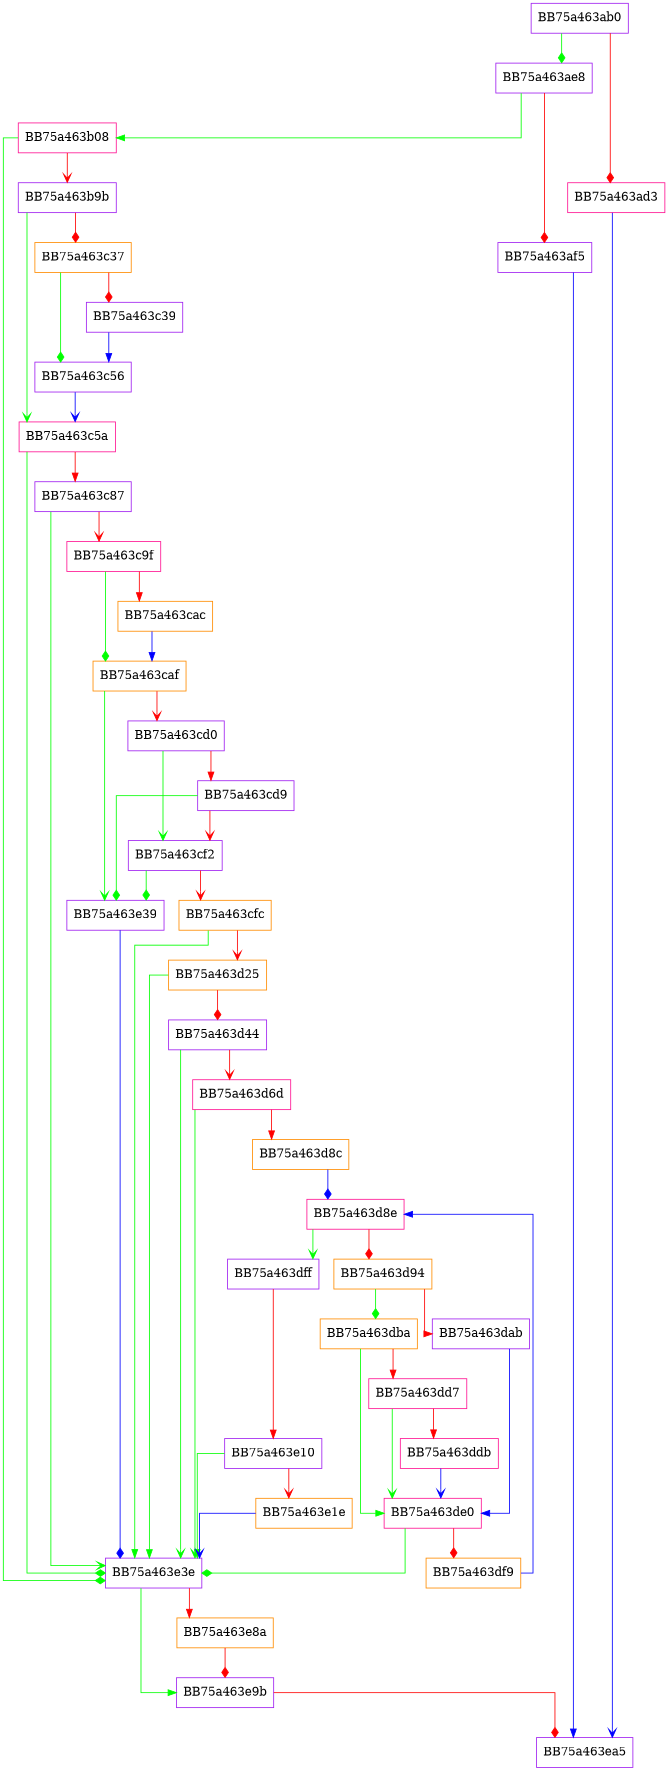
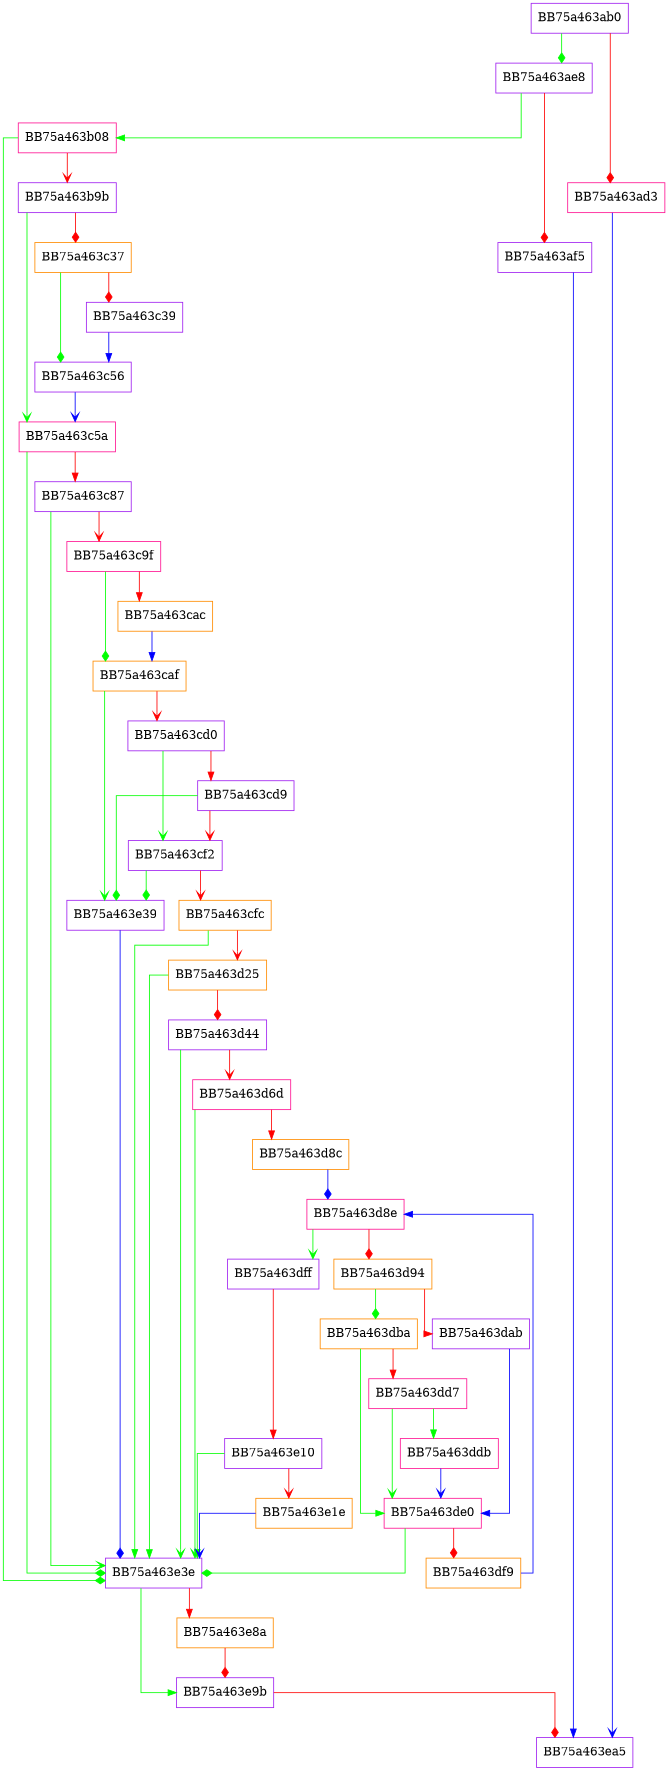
  digraph {
    fontname="DejaVu Serif"
    splines=ortho
    node [color=purple fontname="DejaVu Serif" shape=box]
    edge [arrowhead=diamond color=red fontname="DejaVu Serif"]
    BB75a463ab0
    BB75a463ae8
    BB75a463ad3 [color=deeppink]
    BB75a463b08 [color=deeppink]
    BB75a463af5
    BB75a463ea5
    BB75a463e3e
    BB75a463b9b
    BB75a463e9b
    BB75a463e8a [color=darkorange]
    BB75a463c5a [color=deeppink]
    BB75a463c37 [color=darkorange]
    BB75a463c87
    BB75a463c56
    BB75a463c39
    BB75a463c9f [color=deeppink]
    BB75a463caf [color=darkorange]
    BB75a463cac [color=darkorange]
    BB75a463e39
    BB75a463cd0
    BB75a463cf2
    BB75a463cd9
    BB75a463cfc [color=darkorange]
    BB75a463d25 [color=darkorange]
    BB75a463d44
    BB75a463d6d [color=deeppink]
    BB75a463d8c [color=darkorange]
    BB75a463d8e [color=deeppink]
    BB75a463dff
    BB75a463d94 [color=darkorange]
    BB75a463e10
    BB75a463dba [color=darkorange]
    BB75a463dab
    BB75a463e1e [color=darkorange]
    BB75a463de0 [color=deeppink]
    BB75a463dd7 [color=deeppink]
    BB75a463df9 [color=darkorange]
    BB75a463ddb [color=deeppink]
    BB75a463ab0 -> BB75a463ae8 [color=green]
    BB75a463ab0 -> BB75a463ad3
    BB75a463ae8 -> BB75a463b08 [arrowhead=normal color=green]
    BB75a463ae8 -> BB75a463af5
    BB75a463ad3 -> BB75a463ea5 [arrowhead=vee color=blue]
    BB75a463b08 -> BB75a463e3e [color=green]
    BB75a463b08 -> BB75a463b9b [arrowhead=vee]
    BB75a463af5 -> BB75a463ea5 [arrowhead=normal color=blue]
    BB75a463e3e -> BB75a463e9b [arrowhead=normal color=green]
    BB75a463e3e -> BB75a463e8a [arrowhead=normal]
    BB75a463b9b -> BB75a463c5a [arrowhead=vee color=green]
    BB75a463b9b -> BB75a463c37
    BB75a463e9b -> BB75a463ea5
    BB75a463e8a -> BB75a463e9b
    BB75a463c5a -> BB75a463e3e [color=green]
    BB75a463c5a -> BB75a463c87 [arrowhead=normal]
    BB75a463c37 -> BB75a463c56 [color=green]
    BB75a463c37 -> BB75a463c39
    BB75a463c87 -> BB75a463e3e [arrowhead=vee color=green]
    BB75a463c87 -> BB75a463c9f [arrowhead=vee]
    BB75a463c56 -> BB75a463c5a [arrowhead=vee color=blue]
    BB75a463c39 -> BB75a463c56 [arrowhead=normal color=blue]
    BB75a463c9f -> BB75a463caf [color=green]
    BB75a463c9f -> BB75a463cac [arrowhead=normal]
    BB75a463caf -> BB75a463e39 [arrowhead=vee color=green]
    BB75a463caf -> BB75a463cd0 [arrowhead=vee]
    BB75a463cac -> BB75a463caf [arrowhead=normal color=blue]
    BB75a463e39 -> BB75a463e3e [color=blue]
    BB75a463cd0 -> BB75a463cf2 [arrowhead=vee color=green]
    BB75a463cd0 -> BB75a463cd9 [arrowhead=normal]
    BB75a463cf2 -> BB75a463e39 [color=green]
    BB75a463cf2 -> BB75a463cfc [arrowhead=vee]
    BB75a463cd9 -> BB75a463e39 [color=green]
    BB75a463cd9 -> BB75a463cf2 [arrowhead=vee]
    BB75a463cfc -> BB75a463e3e [arrowhead=normal color=green]
    BB75a463cfc -> BB75a463d25 [arrowhead=vee]
    BB75a463d25 -> BB75a463e3e [arrowhead=normal color=green]
    BB75a463d25 -> BB75a463d44
    BB75a463d44 -> BB75a463e3e [arrowhead=vee color=green]
    BB75a463d44 -> BB75a463d6d [arrowhead=vee]
    BB75a463d6d -> BB75a463e3e [arrowhead=vee color=green]
    BB75a463d6d -> BB75a463d8c [arrowhead=normal]
    BB75a463d8c -> BB75a463d8e [color=blue]
    BB75a463d8e -> BB75a463dff [arrowhead=vee color=green]
    BB75a463d8e -> BB75a463d94
    BB75a463dff -> BB75a463e10 [arrowhead=normal]
    BB75a463d94 -> BB75a463dba [color=green]
    BB75a463d94 -> BB75a463dab [arrowhead=normal]
    BB75a463e10 -> BB75a463e3e [arrowhead=normal color=green]
    BB75a463e10 -> BB75a463e1e [arrowhead=vee]
    BB75a463dba -> BB75a463de0 [arrowhead=normal color=green]
    BB75a463dba -> BB75a463dd7 [arrowhead=normal]
    BB75a463dab -> BB75a463de0 [arrowhead=normal color=blue]
    BB75a463e1e -> BB75a463e3e [arrowhead=vee color=blue]
    BB75a463de0 -> BB75a463e3e [color=green]
    BB75a463de0 -> BB75a463df9
    BB75a463dd7 -> BB75a463de0 [arrowhead=vee color=green]
-   BB75a463dd7 -> BB75a463ddb [arrowhead=normal]
+   BB75a463dd7 -> BB75a463ddb [arrowhead=normal color=green]
    BB75a463df9 -> BB75a463d8e [arrowhead=normal color=blue]
    BB75a463ddb -> BB75a463de0 [arrowhead=vee color=blue]
  }
